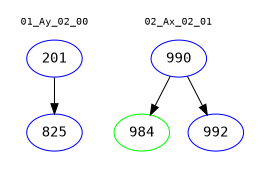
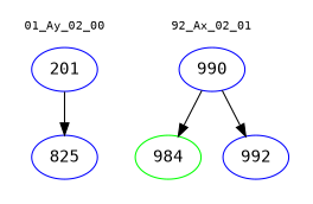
  digraph {
    fontname="DejaVu Sans Mono"
    node [color=blue fontname="DejaVu Sans Mono"]
    edge [color=black fontname="DejaVu Sans Mono"]
    n1 [label=201]
    n2 [label=825]
    n3 [label=990]
    n4 [color=green label=984]
    n5 [label=992]
    subgraph cluster_1 {
      color=white
      fontsize=10
      label="01_Ay_02_00"
      n1
      n2
    }
    subgraph cluster_2 {
      color=white
      fontsize=10
-     label="02_Ax_02_01"
+     label="92_Ax_02_01"
      n3
      n4
      n5
    }
    n1 -> n2
    n3 -> n4
    n3 -> n5
  }
